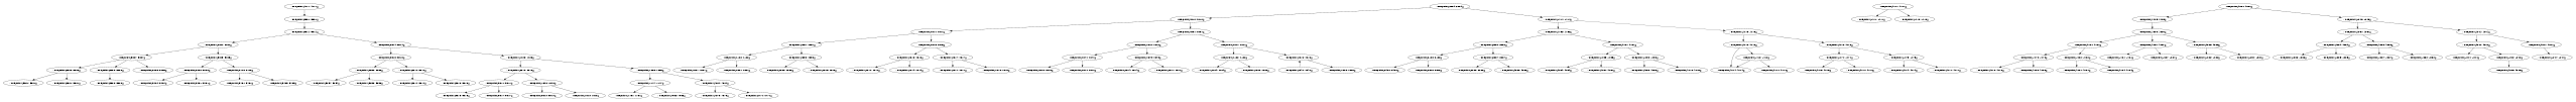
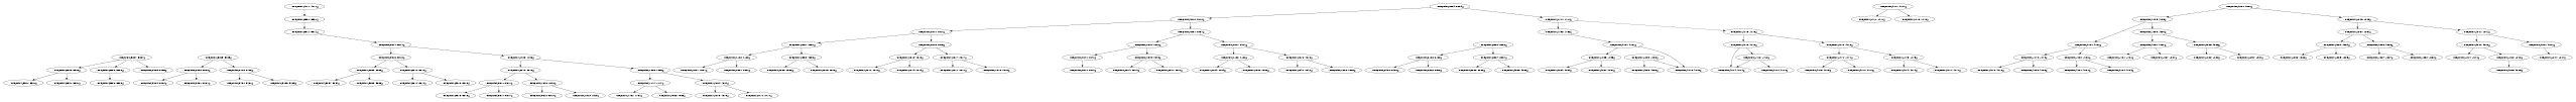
  digraph {
    fontname=Lato
    node [fontname=Lato]
    edge [fontname=Lato]
    n1 [label="Node{data=[4177, 4177]}"]
    n2 [label="Node{data=[5006, 5006]}"]
    n3 [label="Node{data=[3004, 3004]}"]
    n4 [label="Node{data=[2069, 2069]}"]
    n5 [label="Node{data=[4161, 4161]}"]
    n6 [label="Node{data=[5914, 5914]}"]
    n7 [label="Node{data=[2061, 2061]}"]
    n8 [label="Node{data=[2091, 2091]}"]
    n9 [label="Node{data=[4153, 4153]}"]
    n10 [label="Node{data=[4169, 4169]}"]
    n11 [label="Node{data=[2057, 2057]}"]
    n12 [label="Node{data=[2065, 2065]}"]
    n13 [label="Node{data=[2073, 2073]}"]
    n14 [label="Node{data=[2916, 2916]}"]
    n15 [label="Node{data=[1483, 1483]}"]
    n16 [label="Node{data=[2059, 2059]}"]
    n17 [label="Node{data=[2063, 2063]}"]
    n18 [label="Node{data=[2067, 2067]}"]
    n19 [label="Node{data=[1397, 1397]}"]
    n20 [label="Node{data=[1506, 1506]}"]
    n21 [label="Node{data=[2058, 2058]}"]
    n22 [label="Node{data=[2060, 2060]}"]
    n23 [label="Node{data=[2062, 2062]}"]
    n24 [label="Node{data=[2064, 2064]}"]
    n25 [label="Node{data=[2066, 2066]}"]
    n26 [label="Node{data=[2068, 2068]}"]
    n27 [label="Node{data=[2071, 2071]}"]
    n28 [label="Node{data=[2075, 2075]}"]
    n29 [label="Node{data=[2493, 2493]}"]
    n30 [label="Node{data=[2963, 2963]}"]
-   n31 [label="Node{data=[2070, 2070]}"]
    n32 [label="Node{data=[2072, 2072]}"]
    n33 [label="Node{data=[2074, 2074]}"]
    n34 [label="Node{data=[2076, 2076]}"]
    n35 [label="Node{data=[2134, 2134]}"]
    n36 [label="Node{data=[2899, 2899]}"]
    n37 [label="Node{data=[2941, 2941]}"]
    n38 [label="Node{data=[2988, 2988]}"]
    n39 [label="Node{data=[3852, 3852]}"]
    n40 [label="Node{data=[4157, 4157]}"]
    n41 [label="Node{data=[4165, 4165]}"]
    n42 [label="Node{data=[4173, 4173]}"]
    n43 [label="Node{data=[3490, 3490]}"]
    n44 [label="Node{data=[3907, 3907]}"]
    n45 [label="Node{data=[4155, 4155]}"]
    n46 [label="Node{data=[4159, 4159]}"]
    n47 [label="Node{data=[3408, 3408]}"]
    n48 [label="Node{data=[3523, 3523]}"]
    n49 [label="Node{data=[3859, 3859]}"]
    n50 [label="Node{data=[4059, 4059]}"]
    n51 [label="Node{data=[4154, 4154]}"]
    n52 [label="Node{data=[4156, 4156]}"]
    n53 [label="Node{data=[4158, 4158]}"]
    n54 [label="Node{data=[4160, 4160]}"]
    n55 [label="Node{data=[4163, 4163]}"]
    n56 [label="Node{data=[4164, 4164]}"]
    n57 [label="Node{data=[4171, 4171]}"]
    n58 [label="Node{data=[4175, 4175]}"]
    n59 [label="Node{data=[4162, 4162]}"]
    n60 [label="Node{data=[4167, 4167]}"]
    n61 [label="Node{data=[4166, 4166]}"]
    n62 [label="Node{data=[4168, 4168]}"]
    n63 [label="Node{data=[4170, 4170]}"]
    n64 [label="Node{data=[4172, 4172]}"]
    n65 [label="Node{data=[4174, 4174]}"]
    n66 [label="Node{data=[4176, 4176]}"]
    n67 [label="Node{data=[4902, 4902]}"]
    n68 [label="Node{data=[4185, 4185]}"]
    n69 [label="Node{data=[4910, 4910]}"]
-   n70 [label="Node{data=[5101, 5101]}"]
    n71 [label="Node{data=[5964, 5964]}"]
    n72 [label="Node{data=[4181, 4181]}"]
    n73 [label="Node{data=[4898, 4898]}"]
    n74 [label="Node{data=[4906, 4906]}"]
    n75 [label="Node{data=[4914, 4914]}"]
    n76 [label="Node{data=[4179, 4179]}"]
    n77 [label="Node{data=[4183, 4183]}"]
    n78 [label="Node{data=[4207, 4207]}"]
    n79 [label="Node{data=[4900, 4900]}"]
    n80 [label="Node{data=[4178, 4178]}"]
    n81 [label="Node{data=[4180, 4180]}"]
    n82 [label="Node{data=[4182, 4182]}"]
    n83 [label="Node{data=[4184, 4184]}"]
    n84 [label="Node{data=[4186, 4186]}"]
    n85 [label="Node{data=[4897, 4897]}"]
    n86 [label="Node{data=[4899, 4899]}"]
    n87 [label="Node{data=[4901, 4901]}"]
    n88 [label="Node{data=[4904, 4904]}"]
    n89 [label="Node{data=[4908, 4908]}"]
    n90 [label="Node{data=[4912, 4912]}"]
    n91 [label="Node{data=[4916, 4916]}"]
    n92 [label="Node{data=[4903, 4903]}"]
    n93 [label="Node{data=[4905, 4905]}"]
    n94 [label="Node{data=[4907, 4907]}"]
    n95 [label="Node{data=[4909, 4909]}"]
    n96 [label="Node{data=[4911, 4911]}"]
    n97 [label="Node{data=[4913, 4913]}"]
    n98 [label="Node{data=[4917, 4917]}"]
    n99 [label="Node{data=[4915, 4915]}"]
    n100 [label="Node{data=[5097, 5097]}"]
    n101 [label="Node{data=[5105, 5105]}"]
    n102 [label="Node{data=[5960, 5960]}"]
    n103 [label="Node{data=[6290, 6290]}"]
    n104 [label="Node{data=[5095, 5095]}"]
    n105 [label="Node{data=[5099, 5099]}"]
    n106 [label="Node{data=[5100, 5100]}"]
    n107 [label="Node{data=[5103, 5103]}"]
    n108 [label="Node{data=[5128, 5128]}"]
    n109 [label="Node{data=[5094, 5094]}"]
    n110 [label="Node{data=[5096, 5096]}"]
    n111 [label="Node{data=[5098, 5098]}"]
    n112 [label="Node{data=[5102, 5102]}"]
    n113 [label="Node{data=[5104, 5104]}"]
    n114 [label="Node{data=[5106, 5106]}"]
    n115 [label="Node{data=[5295, 5295]}"]
    n116 [label="Node{data=[5958, 5958]}"]
    n117 [label="Node{data=[5962, 5962]}"]
    n118 [label="Node{data=[5968, 5968]}"]
    n119 [label="Node{data=[7858, 7858]}"]
    n120 [label="Node{data=[5957, 5957]}"]
    n121 [label="Node{data=[5959, 5959]}"]
    n122 [label="Node{data=[5961, 5961]}"]
    n123 [label="Node{data=[5963, 5963]}"]
    n124 [label="Node{data=[5966, 5966]}"]
    n125 [label="Node{data=[6010, 6010]}"]
    n126 [label="Node{data=[6627, 6627]}"]
    n127 [label="Node{data=[7992, 7992]}"]
    n128 [label="Node{data=[5965, 5965]}"]
    n129 [label="Node{data=[5967, 5967]}"]
    n130 [label="Node{data=[5969, 5969]}"]
    n131 [label="Node{data=[6019, 6019]}"]
    n132 [label="Node{data=[6601, 6601]}"]
    n133 [label="Node{data=[7583, 7583]}"]
    n134 [label="Node{data=[7979, 7979]}"]
    n135 [label="Node{data=[8771, 8771]}"]
    n1 -> n2
    n2 -> n6
    n3 -> n4
    n3 -> n5
    n4 -> n7
    n4 -> n8
    n5 -> n9
    n5 -> n10
-   n6 -> n70
    n6 -> n71
    n7 -> n11
    n7 -> n12
    n8 -> n13
    n8 -> n14
-   n9 -> n39
    n9 -> n40
    n10 -> n41
    n10 -> n42
    n11 -> n15
    n11 -> n16
    n12 -> n17
    n12 -> n18
    n13 -> n27
    n13 -> n28
    n14 -> n29
    n14 -> n30
    n15 -> n19
    n15 -> n20
    n16 -> n21
    n16 -> n22
    n17 -> n23
    n17 -> n24
    n18 -> n25
    n18 -> n26
-   n27 -> n31
    n27 -> n32
    n28 -> n33
    n28 -> n34
    n29 -> n35
    n29 -> n36
-   n37 -> n30
+   n30 -> n37
    n30 -> n38
    n39 -> n43
    n39 -> n44
    n40 -> n45
-   n40 -> n46
+   n40 -> n54
    n41 -> n55
    n41 -> n56
    n42 -> n57
    n42 -> n58
    n43 -> n47
    n43 -> n48
    n44 -> n49
    n44 -> n50
    n45 -> n51
    n45 -> n52
    n46 -> n53
    n46 -> n54
    n55 -> n56
    n55 -> n59
    n57 -> n63
    n57 -> n64
    n58 -> n65
    n58 -> n66
    n60 -> n61
    n60 -> n62
    n67 -> n68
    n67 -> n69
-   n73 -> n72
+   n68 -> n72
    n68 -> n73
    n69 -> n74
    n69 -> n75
-   n70 -> n100
-   n70 -> n101
    n71 -> n102
    n71 -> n103
    n72 -> n76
    n72 -> n77
    n73 -> n78
    n73 -> n79
    n74 -> n88
    n74 -> n89
    n75 -> n90
    n75 -> n91
    n76 -> n80
    n76 -> n81
    n77 -> n82
    n77 -> n83
    n78 -> n84
    n78 -> n85
    n79 -> n86
    n79 -> n87
    n88 -> n92
    n88 -> n93
    n89 -> n94
    n89 -> n95
    n90 -> n96
    n90 -> n97
    n91 -> n98
    n97 -> n99
    n100 -> n104
    n100 -> n105
    n100 -> n106
    n101 -> n107
    n101 -> n108
    n102 -> n116
    n102 -> n117
    n103 -> n118
    n103 -> n119
    n104 -> n109
    n104 -> n110
    n105 -> n111
    n107 -> n112
    n107 -> n113
    n108 -> n114
    n108 -> n115
    n116 -> n120
    n116 -> n121
    n117 -> n122
    n117 -> n123
    n118 -> n124
    n118 -> n125
    n119 -> n126
    n119 -> n127
    n124 -> n128
    n124 -> n129
    n125 -> n130
    n125 -> n131
    n126 -> n132
    n126 -> n133
    n127 -> n134
    n127 -> n135
  }
